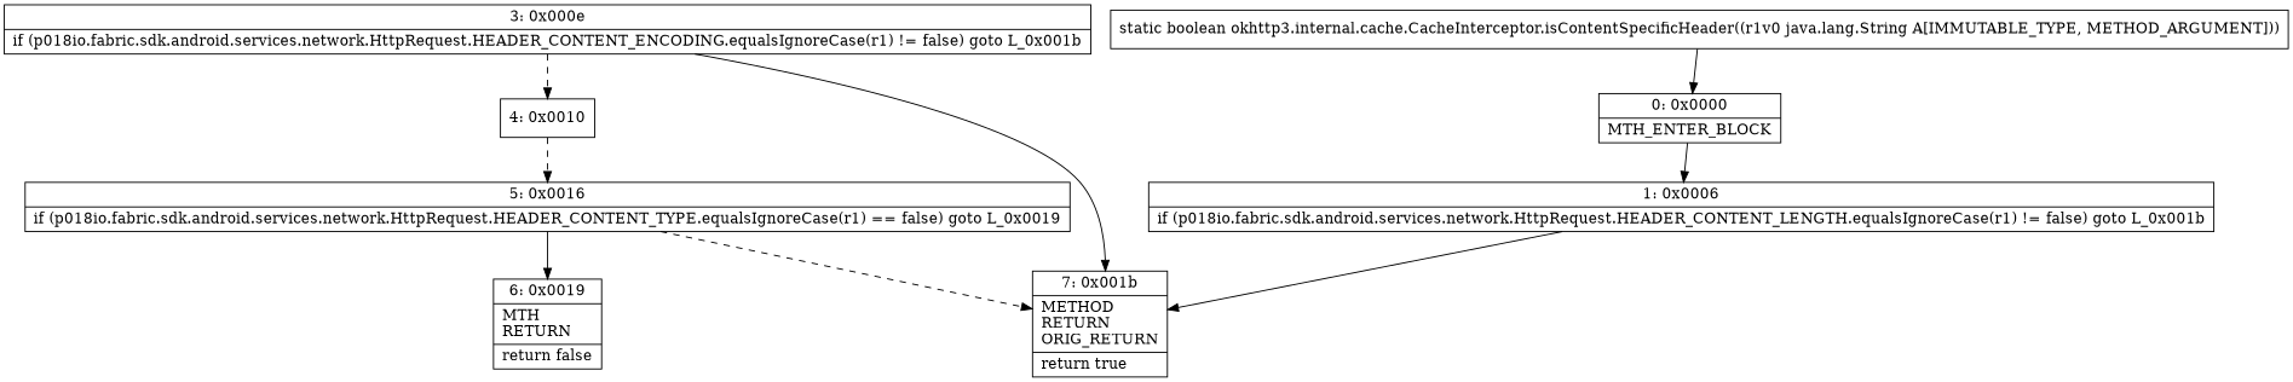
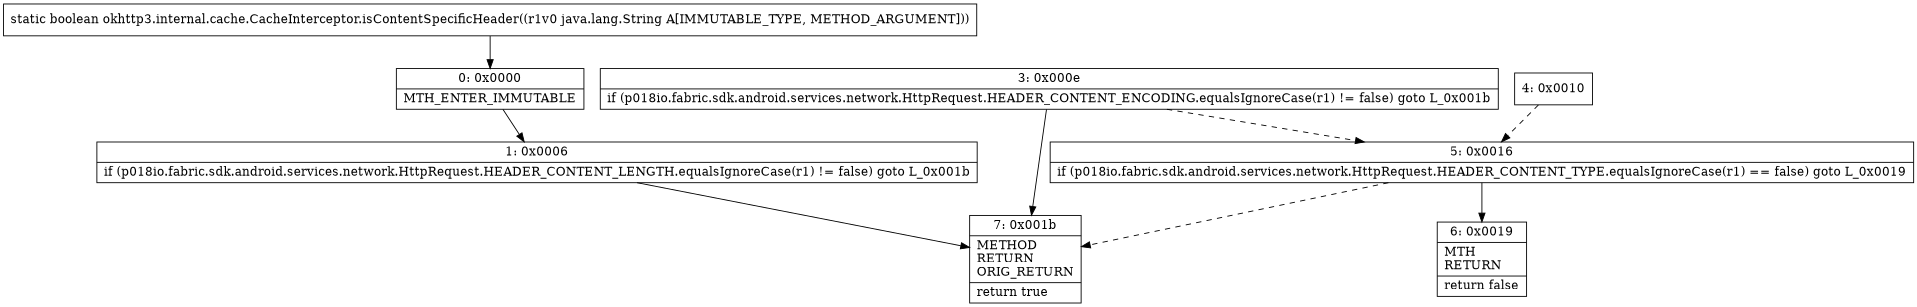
  digraph {
    node [shape=record]
-   n1 [label="{0\:\ 0x0000|MTH_ENTER_BLOCK\l}"]
+   n1 [label="{0\:\ 0x0000|MTH_ENTER_IMMUTABLE\l}"]
    n2 [label="{1\:\ 0x0006|if (p018io.fabric.sdk.android.services.network.HttpRequest.HEADER_CONTENT_LENGTH.equalsIgnoreCase(r1) != false) goto L_0x001b\l}"]
    n3 [label="{7\:\ 0x001b|METHOD\lRETURN\lORIG_RETURN\l|return true\l}"]
    n4 [label="{3\:\ 0x000e|if (p018io.fabric.sdk.android.services.network.HttpRequest.HEADER_CONTENT_ENCODING.equalsIgnoreCase(r1) != false) goto L_0x001b\l}"]
    n5 [label="{4\:\ 0x0010}"]
    n6 [label="{5\:\ 0x0016|if (p018io.fabric.sdk.android.services.network.HttpRequest.HEADER_CONTENT_TYPE.equalsIgnoreCase(r1) == false) goto L_0x0019\l}"]
    n7 [label="{6\:\ 0x0019|MTH\lRETURN\l|return false\l}"]
    n8 [label="{static boolean okhttp3.internal.cache.CacheInterceptor.isContentSpecificHeader((r1v0 java.lang.String A[IMMUTABLE_TYPE, METHOD_ARGUMENT])) }"]
    n1 -> n2
    n2 -> n3
    n4 -> n3
-   n4 -> n5 [style=dashed]
+   n4 -> n6 [style=dashed]
    n5 -> n6 [style=dashed]
    n6 -> n3 [style=dashed]
    n6 -> n7
    n8 -> n1
  }
